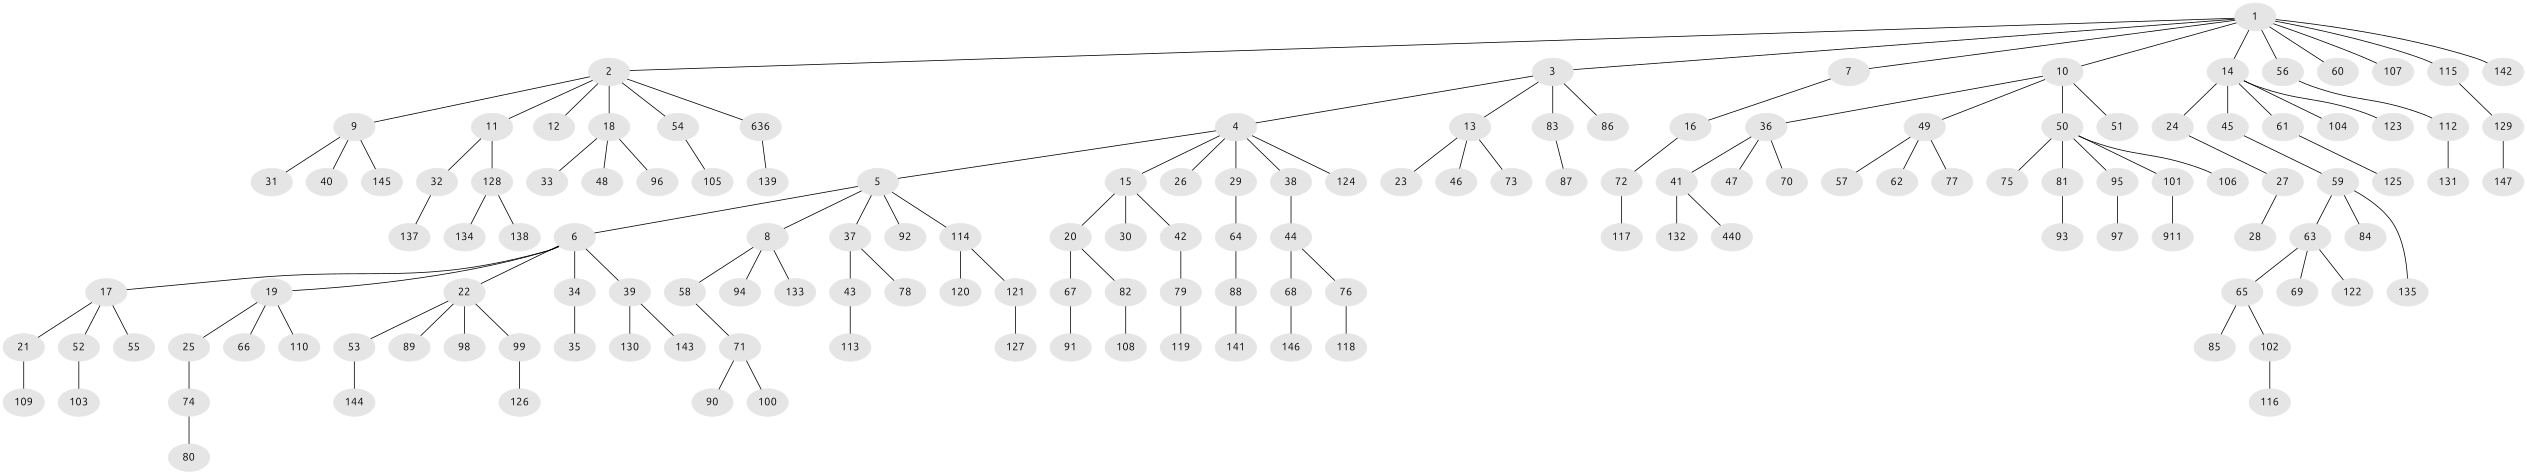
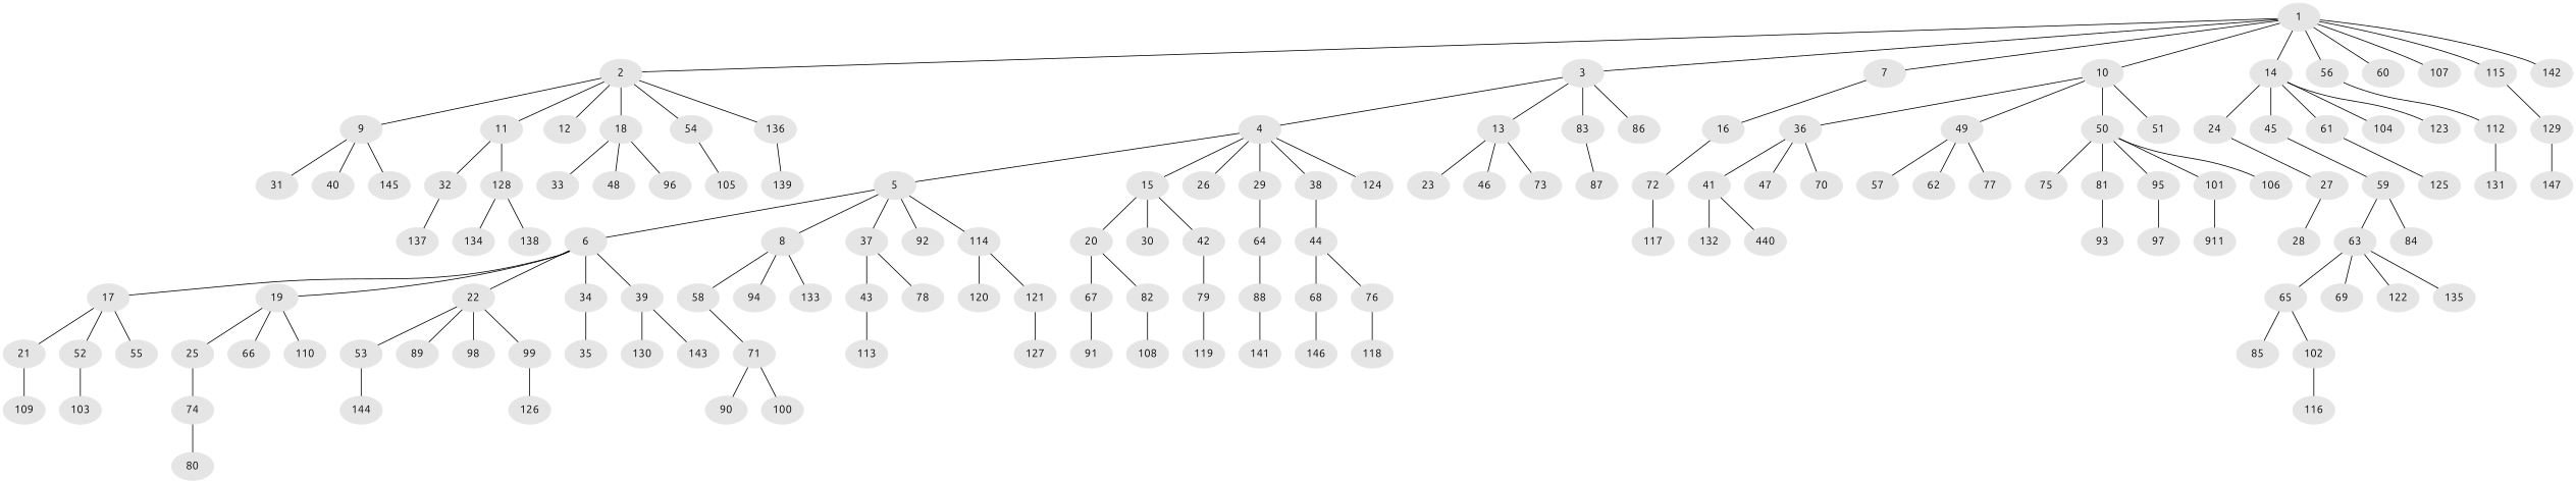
  graph {
    fontname=Ubuntu
    node [color=gray90 fontname=Ubuntu style=filled]
    edge [fontname=Ubuntu]
    1
    2
    3
    7
    10
    14
    56
    60
    107
    115
    142
    9
    11
    12
    18
    54
-   136 [label=636]
+   136
    4
    13
    83
    86
    16
    36
    49
    50
    51
    24
    45
    61
    104
    123
    112
    129
    31
    40
    145
    32
    128
    33
    48
    96
    105
    139
    5
    15
    26
    29
    38
    124
    23
    46
    73
    87
    6
    8
    37
    92
    114
    20
    30
    42
    64
    44
    17
    19
    22
    34
    39
    58
    94
    133
    43
    78
    120
    121
    21
    52
    55
    25
    66
    110
    53
    89
    98
    99
    35
    130
    143
    72
    71
    41
    47
    70
    57
    62
    77
    75
    81
    95
    101
    106
    137
    134
    138
    27
    59
    125
    67
    82
    79
    117
    109
    103
    74
    91
    108
    144
    126
    28
    80
    88
    132
    n123 [label=440]
    113
    68
    76
    119
    146
    118
    63
    84
    93
    97
    n134 [label=911]
    131
    90
    100
    65
    69
    135
    122
    85
    102
    141
    116
    127
    147
    1 -- 2
    1 -- 3
    1 -- 7
    1 -- 10
    1 -- 14
    1 -- 56
    1 -- 60
    1 -- 107
    1 -- 115
    1 -- 142
    2 -- 9
    2 -- 11
    2 -- 12
    2 -- 18
    2 -- 54
    2 -- 136
    3 -- 4
    3 -- 13
    3 -- 83
    3 -- 86
    7 -- 16
    10 -- 36
    10 -- 49
    10 -- 50
    10 -- 51
    14 -- 24
    14 -- 45
    14 -- 61
    14 -- 104
    14 -- 123
    56 -- 112
    115 -- 129
    9 -- 31
    9 -- 40
    9 -- 145
    11 -- 32
    11 -- 128
    18 -- 33
    18 -- 48
    18 -- 96
    54 -- 105
    136 -- 139
    4 -- 5
    4 -- 15
    4 -- 26
    4 -- 29
    4 -- 38
    4 -- 124
    13 -- 23
    13 -- 46
    13 -- 73
    83 -- 87
    16 -- 72
    36 -- 41
    36 -- 47
    36 -- 70
    49 -- 57
    49 -- 62
    49 -- 77
    50 -- 75
    50 -- 81
    50 -- 95
    50 -- 101
    50 -- 106
    24 -- 27
    45 -- 59
    61 -- 125
    112 -- 131
    129 -- 147
    32 -- 137
    128 -- 134
    128 -- 138
    5 -- 6
    5 -- 8
    5 -- 37
    5 -- 92
    5 -- 114
    15 -- 20
    15 -- 30
    15 -- 42
    29 -- 64
    38 -- 44
    6 -- 17
    6 -- 19
    6 -- 22
    6 -- 34
    6 -- 39
    8 -- 58
    8 -- 94
    8 -- 133
    37 -- 43
    37 -- 78
    114 -- 120
    114 -- 121
    20 -- 67
    20 -- 82
    42 -- 79
    64 -- 88
    44 -- 68
    44 -- 76
    17 -- 21
    17 -- 52
    17 -- 55
    19 -- 25
    19 -- 66
    19 -- 110
    22 -- 53
    22 -- 89
    22 -- 98
    22 -- 99
    34 -- 35
    39 -- 130
    39 -- 143
    58 -- 71
    43 -- 113
    121 -- 127
    21 -- 109
    52 -- 103
    25 -- 74
    53 -- 144
    99 -- 126
    72 -- 117
    71 -- 90
    71 -- 100
    41 -- 132
    41 -- n123
    81 -- 93
    95 -- 97
    101 -- n134
    27 -- 28
    59 -- 63
    59 -- 84
    67 -- 91
    82 -- 108
    79 -- 119
    74 -- 80
    88 -- 141
    68 -- 146
    76 -- 118
    63 -- 65
    63 -- 69
-   59 -- 135
+   63 -- 135
    63 -- 122
    65 -- 85
    65 -- 102
    102 -- 116
  }
